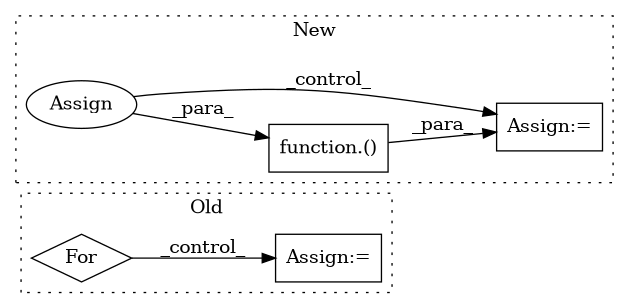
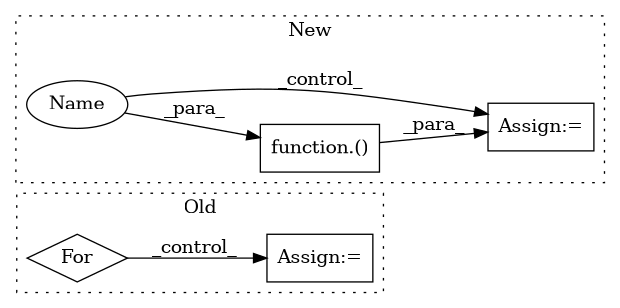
  digraph {
    fontname="DejaVu Serif"
    rankdir=LR
    node [a=68 fontname="DejaVu Serif" l=3 shape=box]
    edge [fontname="DejaVu Serif"]
    n1 [a=107 l="4,14" label=For s="6921,6957" shape=diamond]
    n2 [label="Assign:=" s=6976]
    n3 [a=75 l="34,1" label="function.()" s="6750,6789"]
    n4 [label="Assign:=" s=6747]
-   n5 [a=87 l=1 label=Assign s=6716 shape=ellipse]
+   n5 [a=87 l=1 label=Name s=6716 shape=ellipse]
    subgraph cluster_1 {
      label=Old
      style=dotted
      n1
      n2
    }
    subgraph cluster_2 {
      label=New
      style=dotted
      n3
      n4
      n5
    }
    n1 -> n2 [label=_control_]
    n3 -> n4 [label=_para_]
    n5 -> n3 [label=_para_]
    n5 -> n4 [label=_control_]
  }
